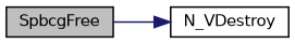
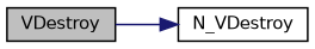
  digraph {
    rankdir=LR
    node [color=black fontname=Helvetica fontsize=10 shape=record style=filled]
-   n1 [fillcolor=grey75 fontcolor=black height=0.2 label=SpbcgFree width=0.4]
+   n1 [fillcolor=grey75 fontcolor=black height=0.2 label=VDestroy width=0.4]
    n2 [fillcolor=white height=0.2 label=N_VDestroy width=0.4]
    n1 -> n2 [color=midnightblue fontname=Helvetica fontsize=10 labelfontname=Helvetica labelfontsize=10 style=solid]
  }
